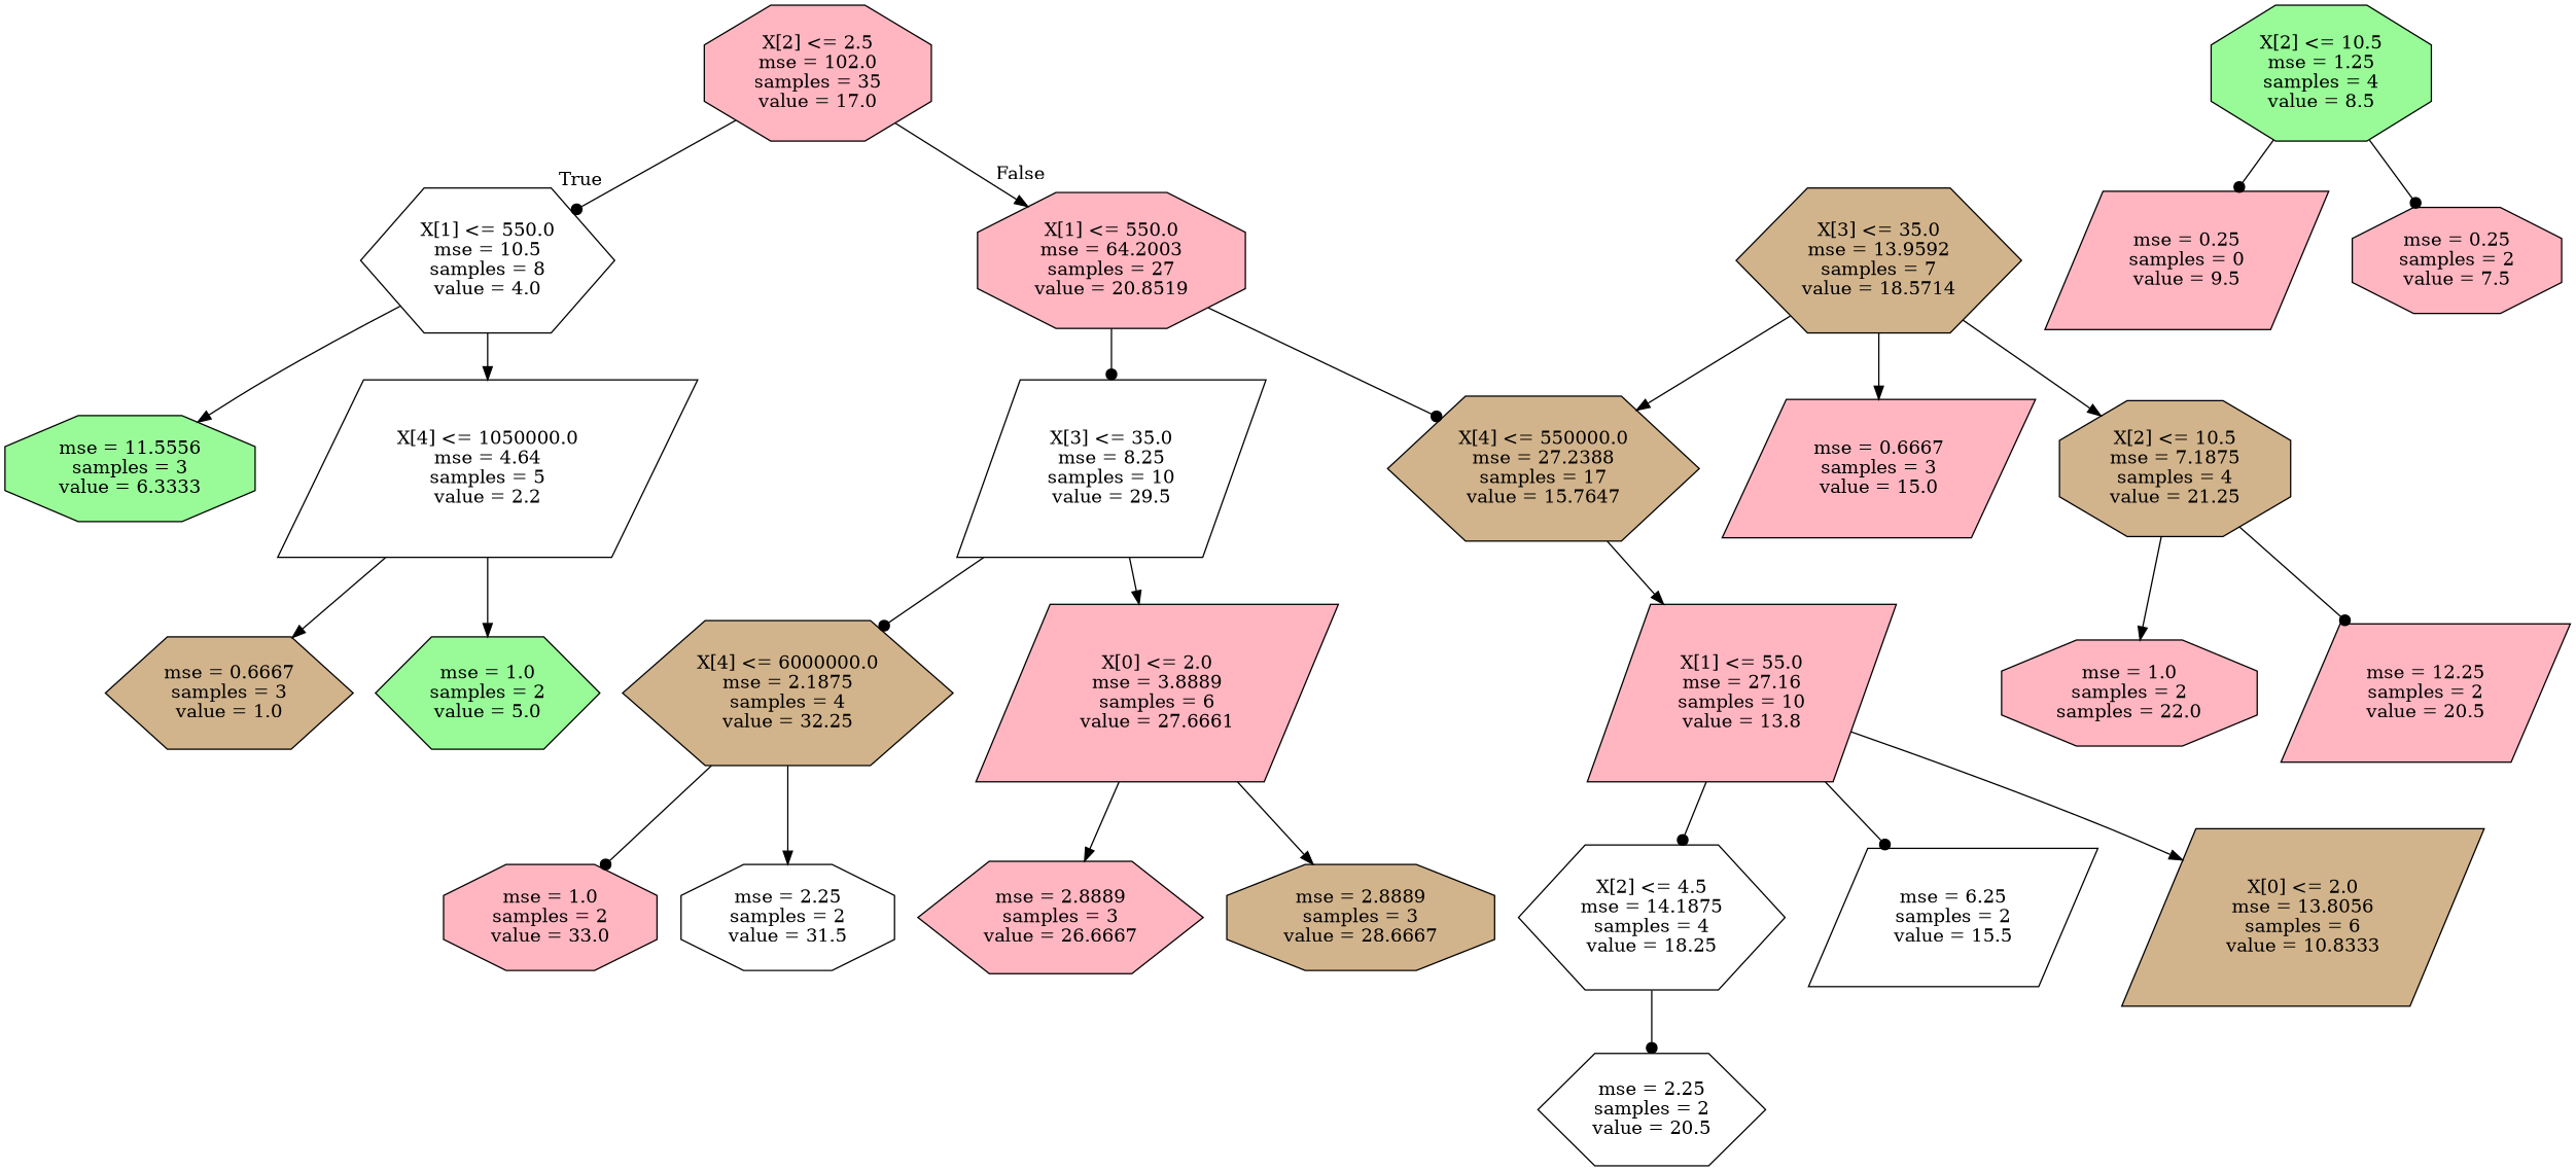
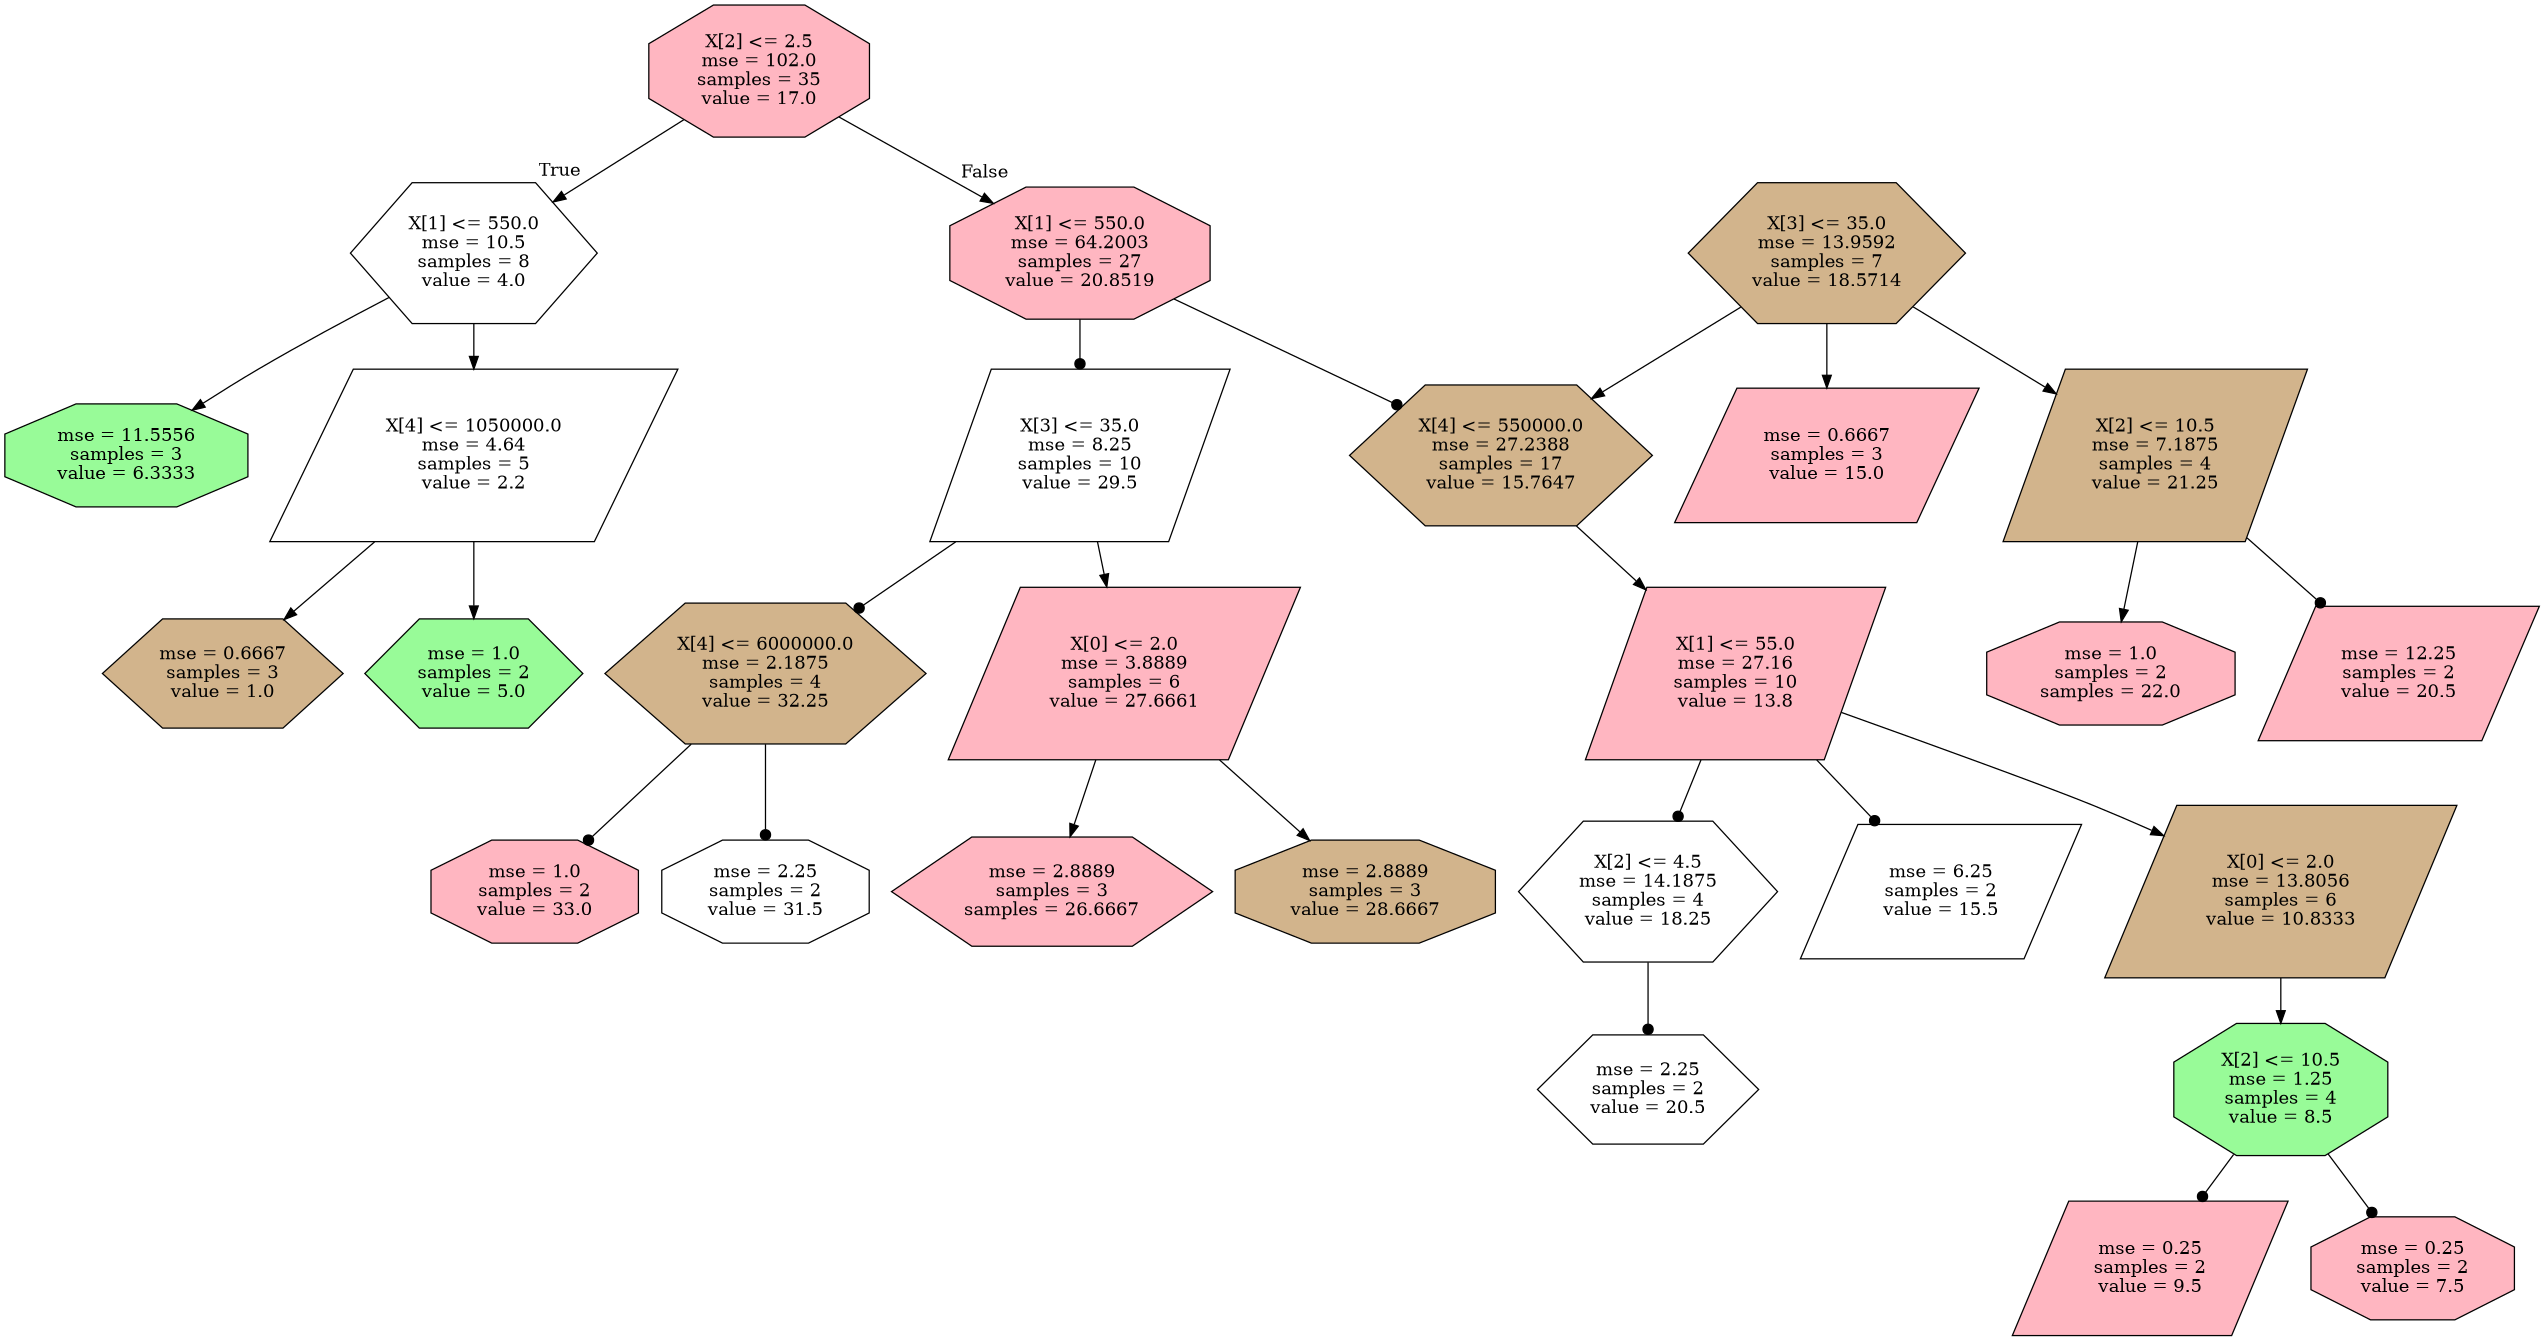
  digraph {
    node [fillcolor=lightpink shape=octagon style=filled]
    edge [arrowhead=normal]
    n1 [label="X[2] <= 2.5\nmse = 102.0\nsamples = 35\nvalue = 17.0"]
    n2 [fillcolor=white label="X[1] <= 550.0\nmse = 10.5\nsamples = 8\nvalue = 4.0" shape=hexagon]
    n3 [label="X[1] <= 550.0\nmse = 64.2003\nsamples = 27\nvalue = 20.8519"]
    n4 [fillcolor=palegreen label="mse = 11.5556\nsamples = 3\nvalue = 6.3333"]
    n5 [fillcolor=white label="X[4] <= 1050000.0\nmse = 4.64\nsamples = 5\nvalue = 2.2" shape=parallelogram]
    n6 [fillcolor=tan label="X[4] <= 550000.0\nmse = 27.2388\nsamples = 17\nvalue = 15.7647" shape=hexagon]
    n7 [fillcolor=white label="X[3] <= 35.0\nmse = 8.25\nsamples = 10\nvalue = 29.5" shape=parallelogram]
    n8 [fillcolor=palegreen label="mse = 1.0\nsamples = 2\nvalue = 5.0" shape=hexagon]
    n9 [fillcolor=tan label="mse = 0.6667\nsamples = 3\nvalue = 1.0" shape=hexagon]
    n10 [label="X[1] <= 55.0\nmse = 27.16\nsamples = 10\nvalue = 13.8" shape=parallelogram]
    n11 [fillcolor=tan label="X[4] <= 6000000.0\nmse = 2.1875\nsamples = 4\nvalue = 32.25" shape=hexagon]
    n12 [label="X[0] <= 2.0\nmse = 3.8889\nsamples = 6\nvalue = 27.6661" shape=parallelogram]
    n13 [fillcolor=tan label="X[3] <= 35.0\nmse = 13.9592\nsamples = 7\nvalue = 18.5714" shape=hexagon]
    n14 [label="mse = 0.6667\nsamples = 3\nvalue = 15.0" shape=parallelogram]
-   n15 [fillcolor=tan label="X[2] <= 10.5\nmse = 7.1875\nsamples = 4\nvalue = 21.25"]
+   n15 [fillcolor=tan label="X[2] <= 10.5\nmse = 7.1875\nsamples = 4\nvalue = 21.25" shape=parallelogram]
    n16 [fillcolor=tan label="X[0] <= 2.0\nmse = 13.8056\nsamples = 6\nvalue = 10.8333" shape=parallelogram]
    n17 [fillcolor=white label="X[2] <= 4.5\nmse = 14.1875\nsamples = 4\nvalue = 18.25" shape=hexagon]
    n18 [fillcolor=white label="mse = 6.25\nsamples = 2\nvalue = 15.5" shape=parallelogram]
    n19 [label="mse = 12.25\nsamples = 2\nvalue = 20.5" shape=parallelogram]
    n20 [label="mse = 1.0\nsamples = 2\nsamples = 22.0"]
    n21 [fillcolor=palegreen label="X[2] <= 10.5\nmse = 1.25\nsamples = 4\nvalue = 8.5"]
    n22 [fillcolor=white label="mse = 2.25\nsamples = 2\nvalue = 20.5" shape=hexagon]
-   n23 [label="mse = 0.25\nsamples = 0\nvalue = 9.5" shape=parallelogram]
+   n23 [label="mse = 0.25\nsamples = 2\nvalue = 9.5" shape=parallelogram]
    n24 [label="mse = 0.25\nsamples = 2\nvalue = 7.5"]
    n25 [label="mse = 1.0\nsamples = 2\nvalue = 33.0"]
    n26 [fillcolor=white label="mse = 2.25\nsamples = 2\nvalue = 31.5"]
-   n27 [label="mse = 2.8889\nsamples = 3\nvalue = 26.6667" shape=hexagon]
+   n27 [label="mse = 2.8889\nsamples = 3\nsamples = 26.6667" shape=hexagon]
    n28 [fillcolor=tan label="mse = 2.8889\nsamples = 3\nvalue = 28.6667"]
-   n1 -> n2 [arrowhead=dot headlabel=True labelangle=45 labeldistance=2.5]
+   n1 -> n2 [headlabel=True labelangle=45 labeldistance=2.5]
    n1 -> n3 [headlabel=False labelangle=-45 labeldistance=2.5]
    n2 -> n4
    n2 -> n5
    n3 -> n6 [arrowhead=dot]
    n3 -> n7 [arrowhead=dot]
    n5 -> n8
    n5 -> n9
    n6 -> n10
    n7 -> n11 [arrowhead=dot]
    n7 -> n12
    n10 -> n16
    n10 -> n17 [arrowhead=dot]
    n10 -> n18 [arrowhead=dot]
    n11 -> n25 [arrowhead=dot]
-   n11 -> n26
+   n11 -> n26 [arrowhead=dot]
    n12 -> n27
    n12 -> n28
    n13 -> n6
    n13 -> n14
    n13 -> n15
    n15 -> n19 [arrowhead=dot]
    n15 -> n20
+   n16 -> n21
    n17 -> n22 [arrowhead=dot]
    n21 -> n23 [arrowhead=dot]
    n21 -> n24 [arrowhead=dot]
  }
